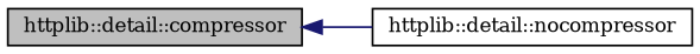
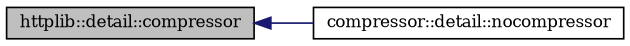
  digraph {
    rankdir=LR
    fontname="DejaVu Serif"
    node [color=black fontname="DejaVu Serif" fontsize=10 shape=record style=filled]
    n1 [fillcolor=grey75 fontcolor=black height=0.2 label="httplib::detail::compressor" width=0.4]
-   n2 [fillcolor=white height=0.2 label="httplib::detail::nocompressor" width=0.4]
+   n2 [fillcolor=white height=0.2 label="compressor::detail::nocompressor" width=0.4]
    n1 -> n2 [color=midnightblue dir=back fontname="DejaVu Serif" fontsize=10 labelfontname=Helvetica labelfontsize=10 style=solid]
  }
